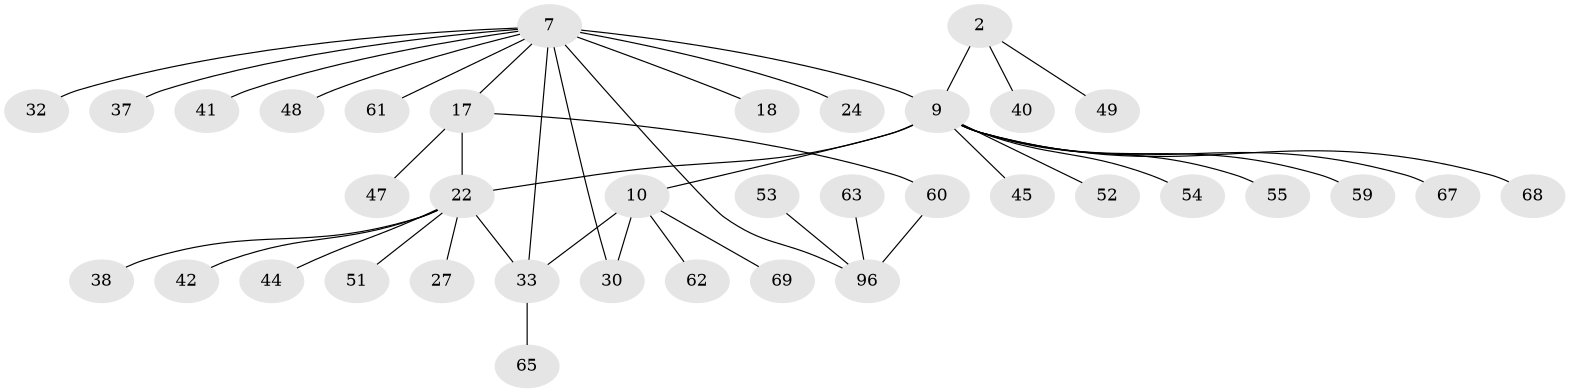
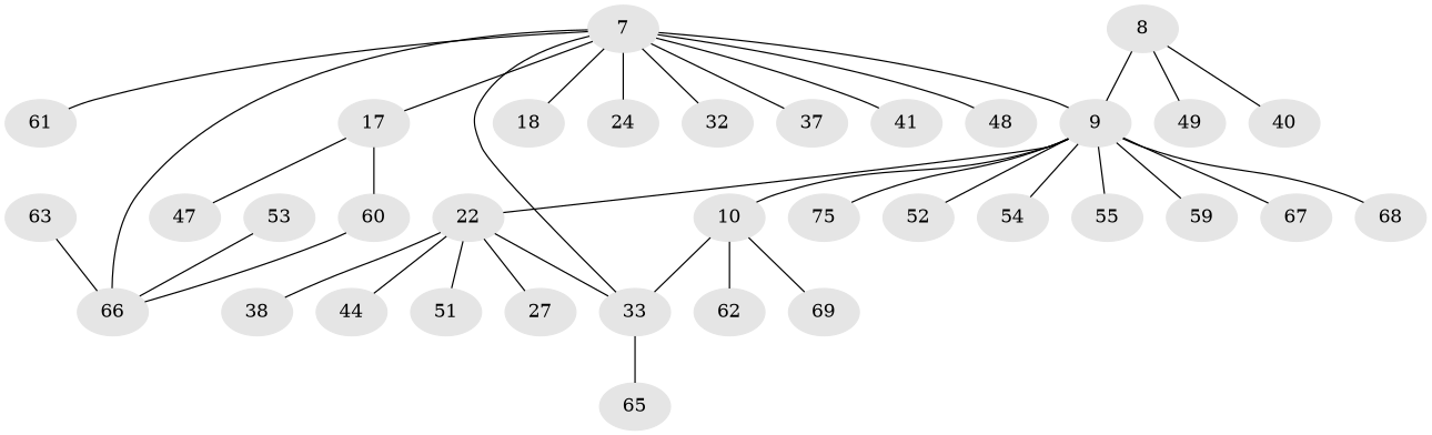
  graph {
    node [color=gray90 style=filled]
    9 [super="+8+3"]
    10
    22 [super="+21+15"]
-   45
+   45 [label=75]
    52 [super="+35"]
    54
    55
    59
    67 [super="+39"]
    68
-   2
+   2 [label=8]
    40
    49
    7 [super="+4"]
    17 [super="+14"]
    18
    24
-   30 [super="+26"]
    32
    33 [super="+16+12"]
    37 [super="+36"]
    41
    48
    61
-   66 [super="+6+20+29+46+53" label=96]
+   66 [super="+6+20+29+46+53"]
    47
    60 [super="+58"]
    65
    62 [super="+23+31"]
    69 [super="+64"]
    27
    38
-   42
    44
    51
    n36 [label=53 super="+25"]
    63
    9 -- 10 [weight=2]
    9 -- 22 [weight=3]
    9 -- 45
    9 -- 52
    9 -- 54
    9 -- 55
    9 -- 59
    9 -- 67
    9 -- 68
-   10 -- 30
    10 -- 33 [weight=2]
    10 -- 62
    10 -- 69
    22 -- 33
    22 -- 27
    22 -- 38
-   22 -- 42
    22 -- 44
    22 -- 51
    2 -- 9 [weight=2]
    2 -- 40
    2 -- 49
    7 -- 9 [weight=3]
    7 -- 17
    7 -- 18
    7 -- 24
-   7 -- 30
    7 -- 32
    7 -- 33 [weight=2]
    7 -- 37
    7 -- 41
    7 -- 48
    7 -- 61
    7 -- 66 [weight=2]
-   17 -- 22 [weight=2]
    17 -- 47
    17 -- 60
    33 -- 65
    60 -- 66
    n36 -- 66
    63 -- 66
  }
